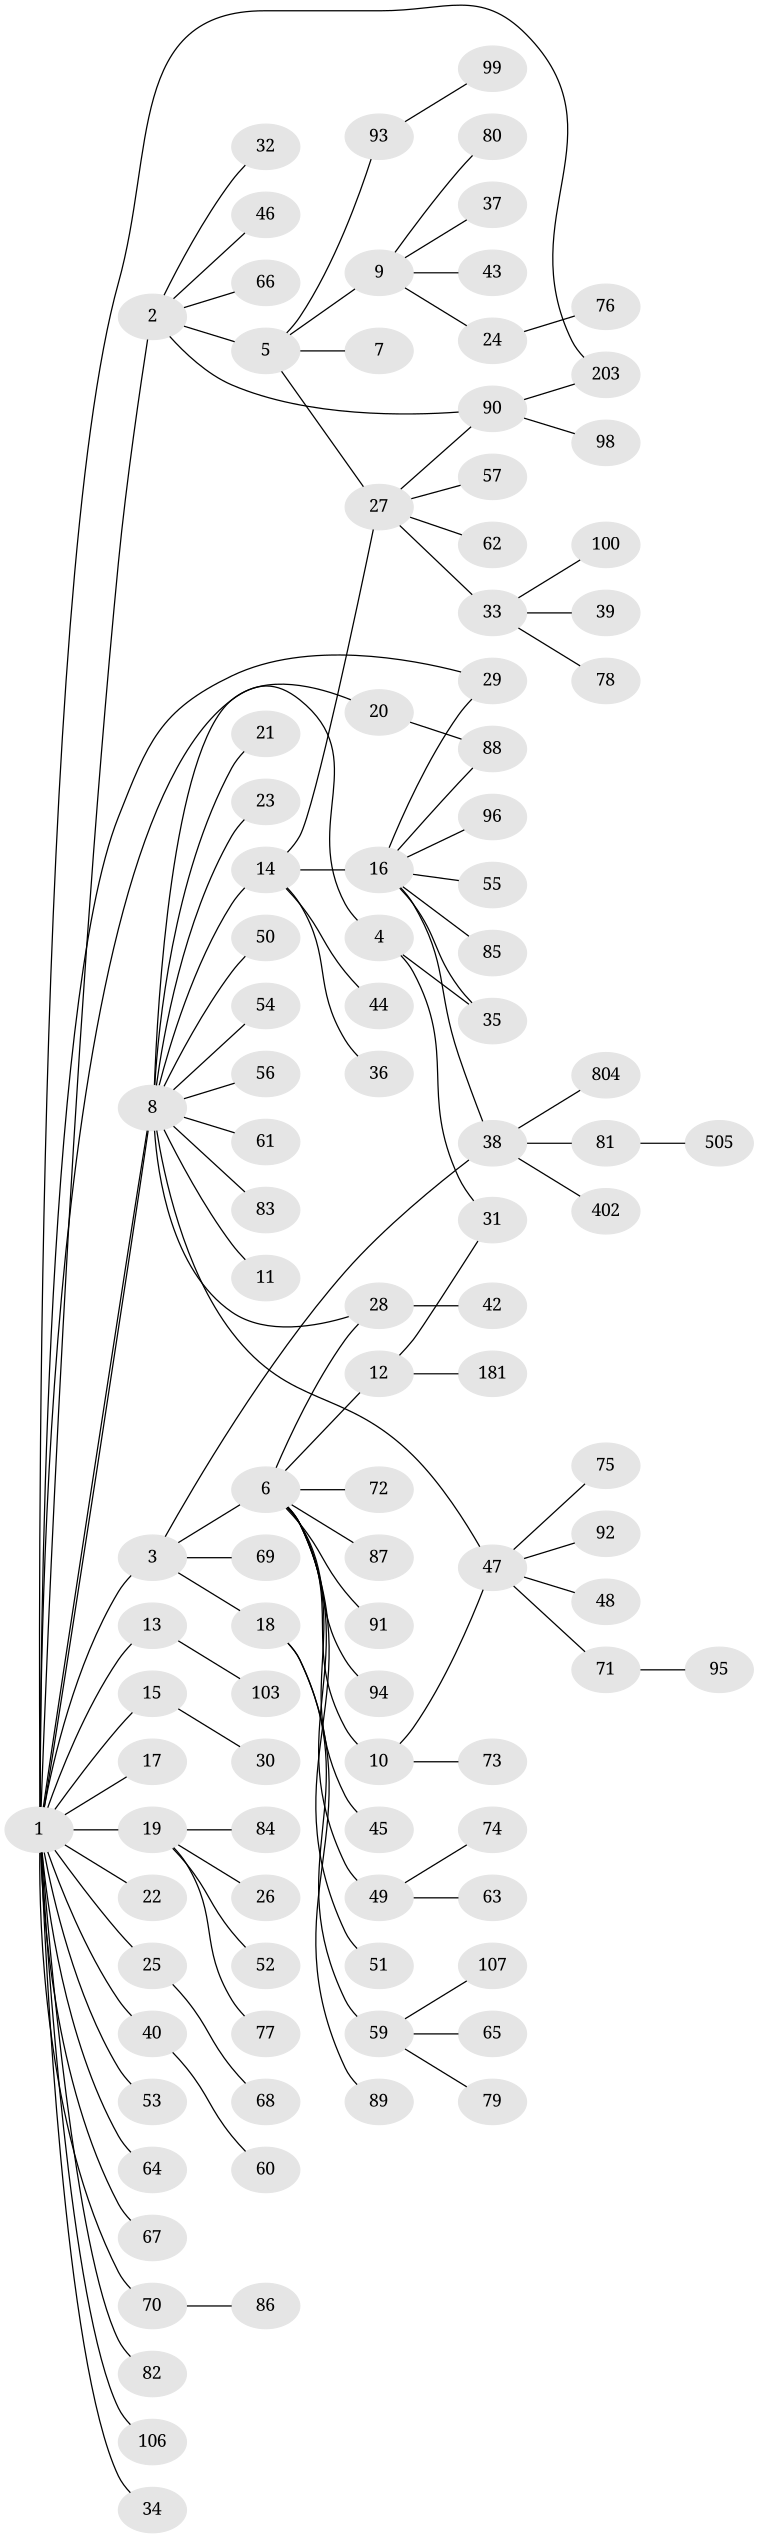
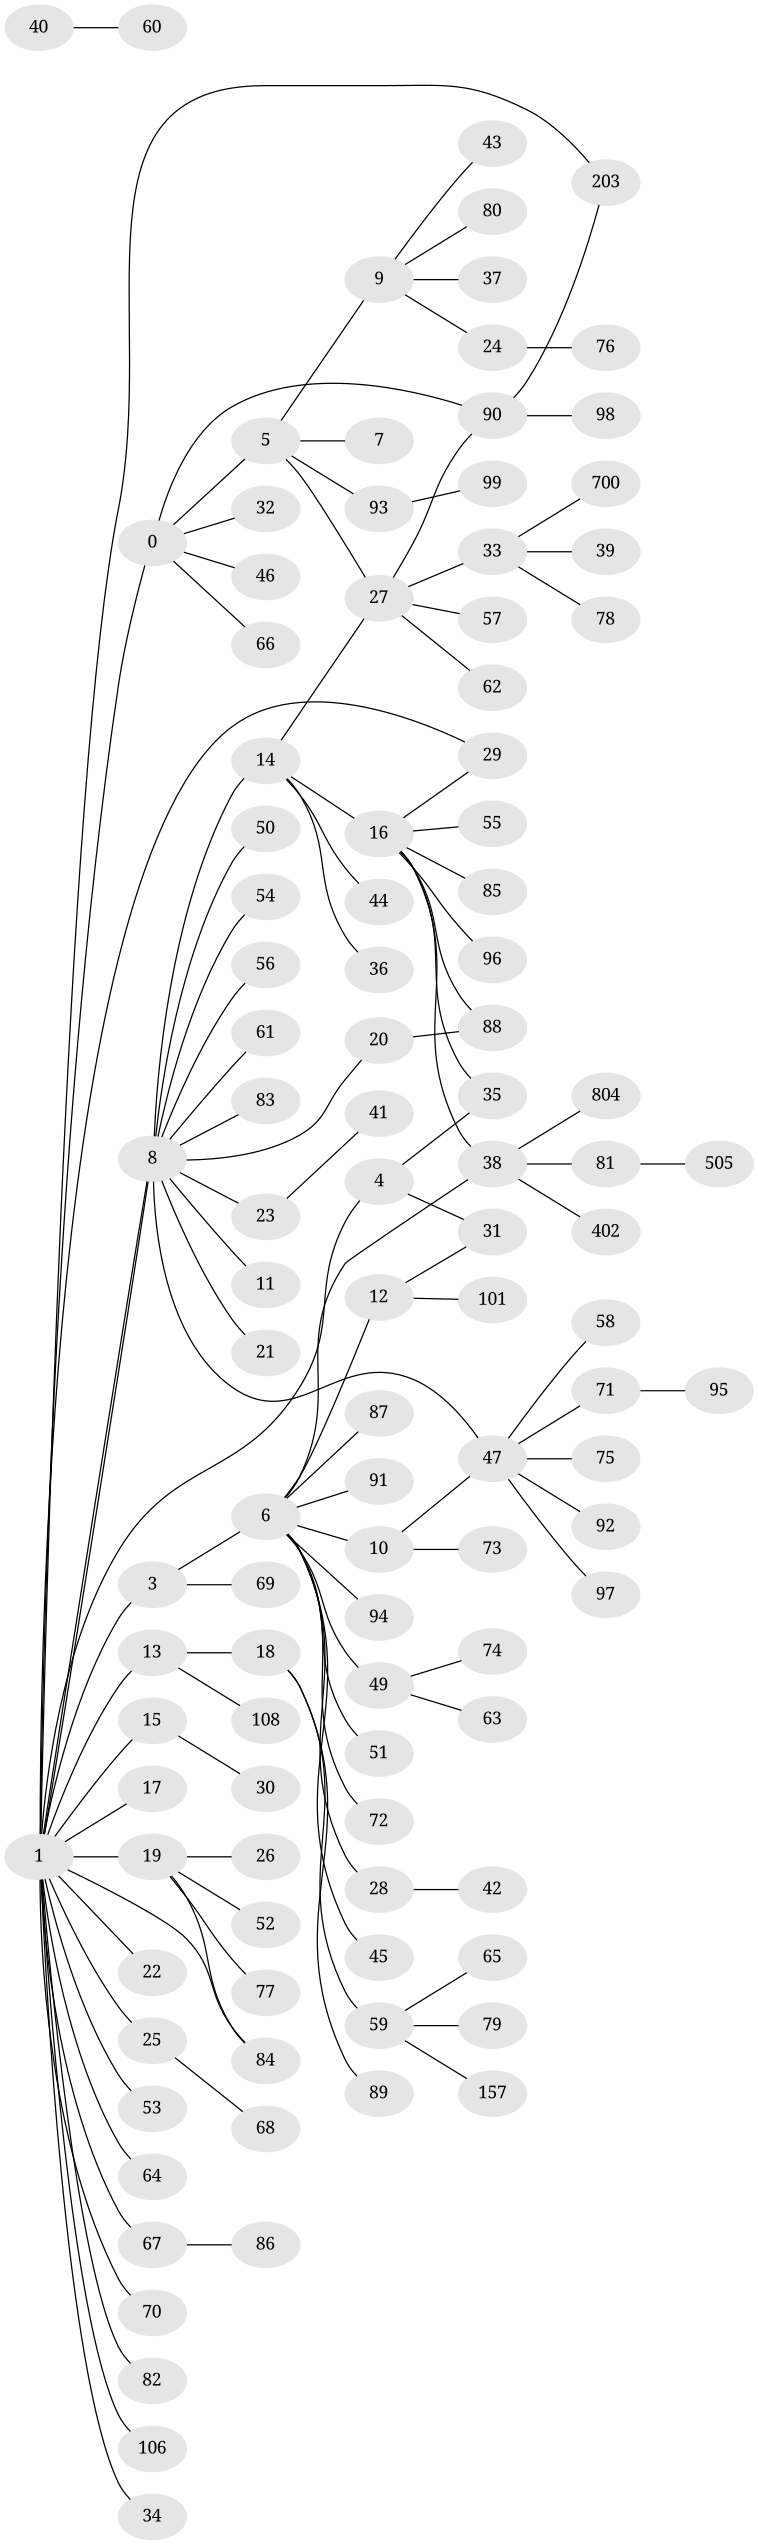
  graph {
    fontname="Noto Serif"
    rankdir=LR
    node [color=gray90 fontname="Noto Serif" style=filled]
    edge [fontname="Noto Serif"]
    1
-   2
+   2 [label=0]
    3
    4
    8
    13
    15
    17
    19
    22
    25
    29
    40
    53
    64
    67
    70
    82
    n19 [label=203]
    106
    34
    5
    32
    46
    66
    90
    6
    69
    31
    35
    28
    11
    14
    20
    21
    23
    47
    50
    54
    56
    61
    83
    18
-   108 [label=103]
+   108
    30
    26
    52
    77
    84
    68
    60
    86
    7
    9
    27
    93
    98
    10
    12
    38
    45
    49
    51
    72
    87
    91
    94
    24
    37
    43
    80
    33
    57
    62
    99
    73
-   101 [label=181]
+   101
    42
    81
    n80 [label=402]
    n81 [label=804]
    63
    74
    16
    36
    44
    88
-   58 [label=48]
+   41
+   58
    71
    75
    92
+   97
    76
    59
    89
    55
    85
    96
    65
    79
-   107
+   107 [label=157]
    39
    78
-   100
+   100 [label=700]
    n106 [label=505]
    95
    1 -- 2
    1 -- 3
    1 -- 4
    1 -- 8
    1 -- 8
    1 -- 13
    1 -- 15
    1 -- 17
    1 -- 19
    1 -- 22
    1 -- 25
    1 -- 29
-   1 -- 40
+   1 -- 84
    1 -- 53
    1 -- 64
    1 -- 67
    1 -- 70
    1 -- 82
    1 -- n19
    1 -- 106
    1 -- 34
    2 -- 5
    2 -- 32
    2 -- 46
    2 -- 66
    2 -- 90
    3 -- 6
    3 -- 69
    4 -- 31
    4 -- 35
-   8 -- 28
    8 -- 11
    8 -- 14
    8 -- 20
    8 -- 21
    8 -- 23
    8 -- 47
    8 -- 50
    8 -- 54
    8 -- 56
    8 -- 61
    8 -- 83
-   3 -- 18
+   13 -- 18
    13 -- 108
    15 -- 30
    19 -- 26
    19 -- 52
    19 -- 77
    19 -- 84
    25 -- 68
    40 -- 60
-   70 -- 86
+   67 -- 86
    5 -- 7
    5 -- 9
    5 -- 27
    5 -- 93
    90 -- n19
    90 -- 98
    6 -- 28
    6 -- 10
    6 -- 12
-   3 -- 38
+   6 -- 38
    6 -- 45
    6 -- 49
    6 -- 51
    6 -- 72
    6 -- 87
    6 -- 91
    6 -- 94
    28 -- 42
    14 -- 27
    14 -- 16
    14 -- 36
    14 -- 44
    20 -- 88
+   23 -- 41
    47 -- 58
    47 -- 71
    47 -- 75
    47 -- 92
+   47 -- 97
    18 -- 59
    18 -- 89
    9 -- 24
    9 -- 37
    9 -- 43
    9 -- 80
    27 -- 90
    27 -- 33
    27 -- 57
    27 -- 62
    93 -- 99
    10 -- 47
    10 -- 73
    12 -- 31
    12 -- 101
    38 -- 81
    38 -- n80
    38 -- n81
    49 -- 63
    49 -- 74
    24 -- 76
    33 -- 39
    33 -- 78
    33 -- 100
    81 -- n106
    16 -- 29
    16 -- 35
    16 -- 38
    16 -- 88
    16 -- 55
    16 -- 85
    16 -- 96
    71 -- 95
    59 -- 65
    59 -- 79
    59 -- 107
  }
